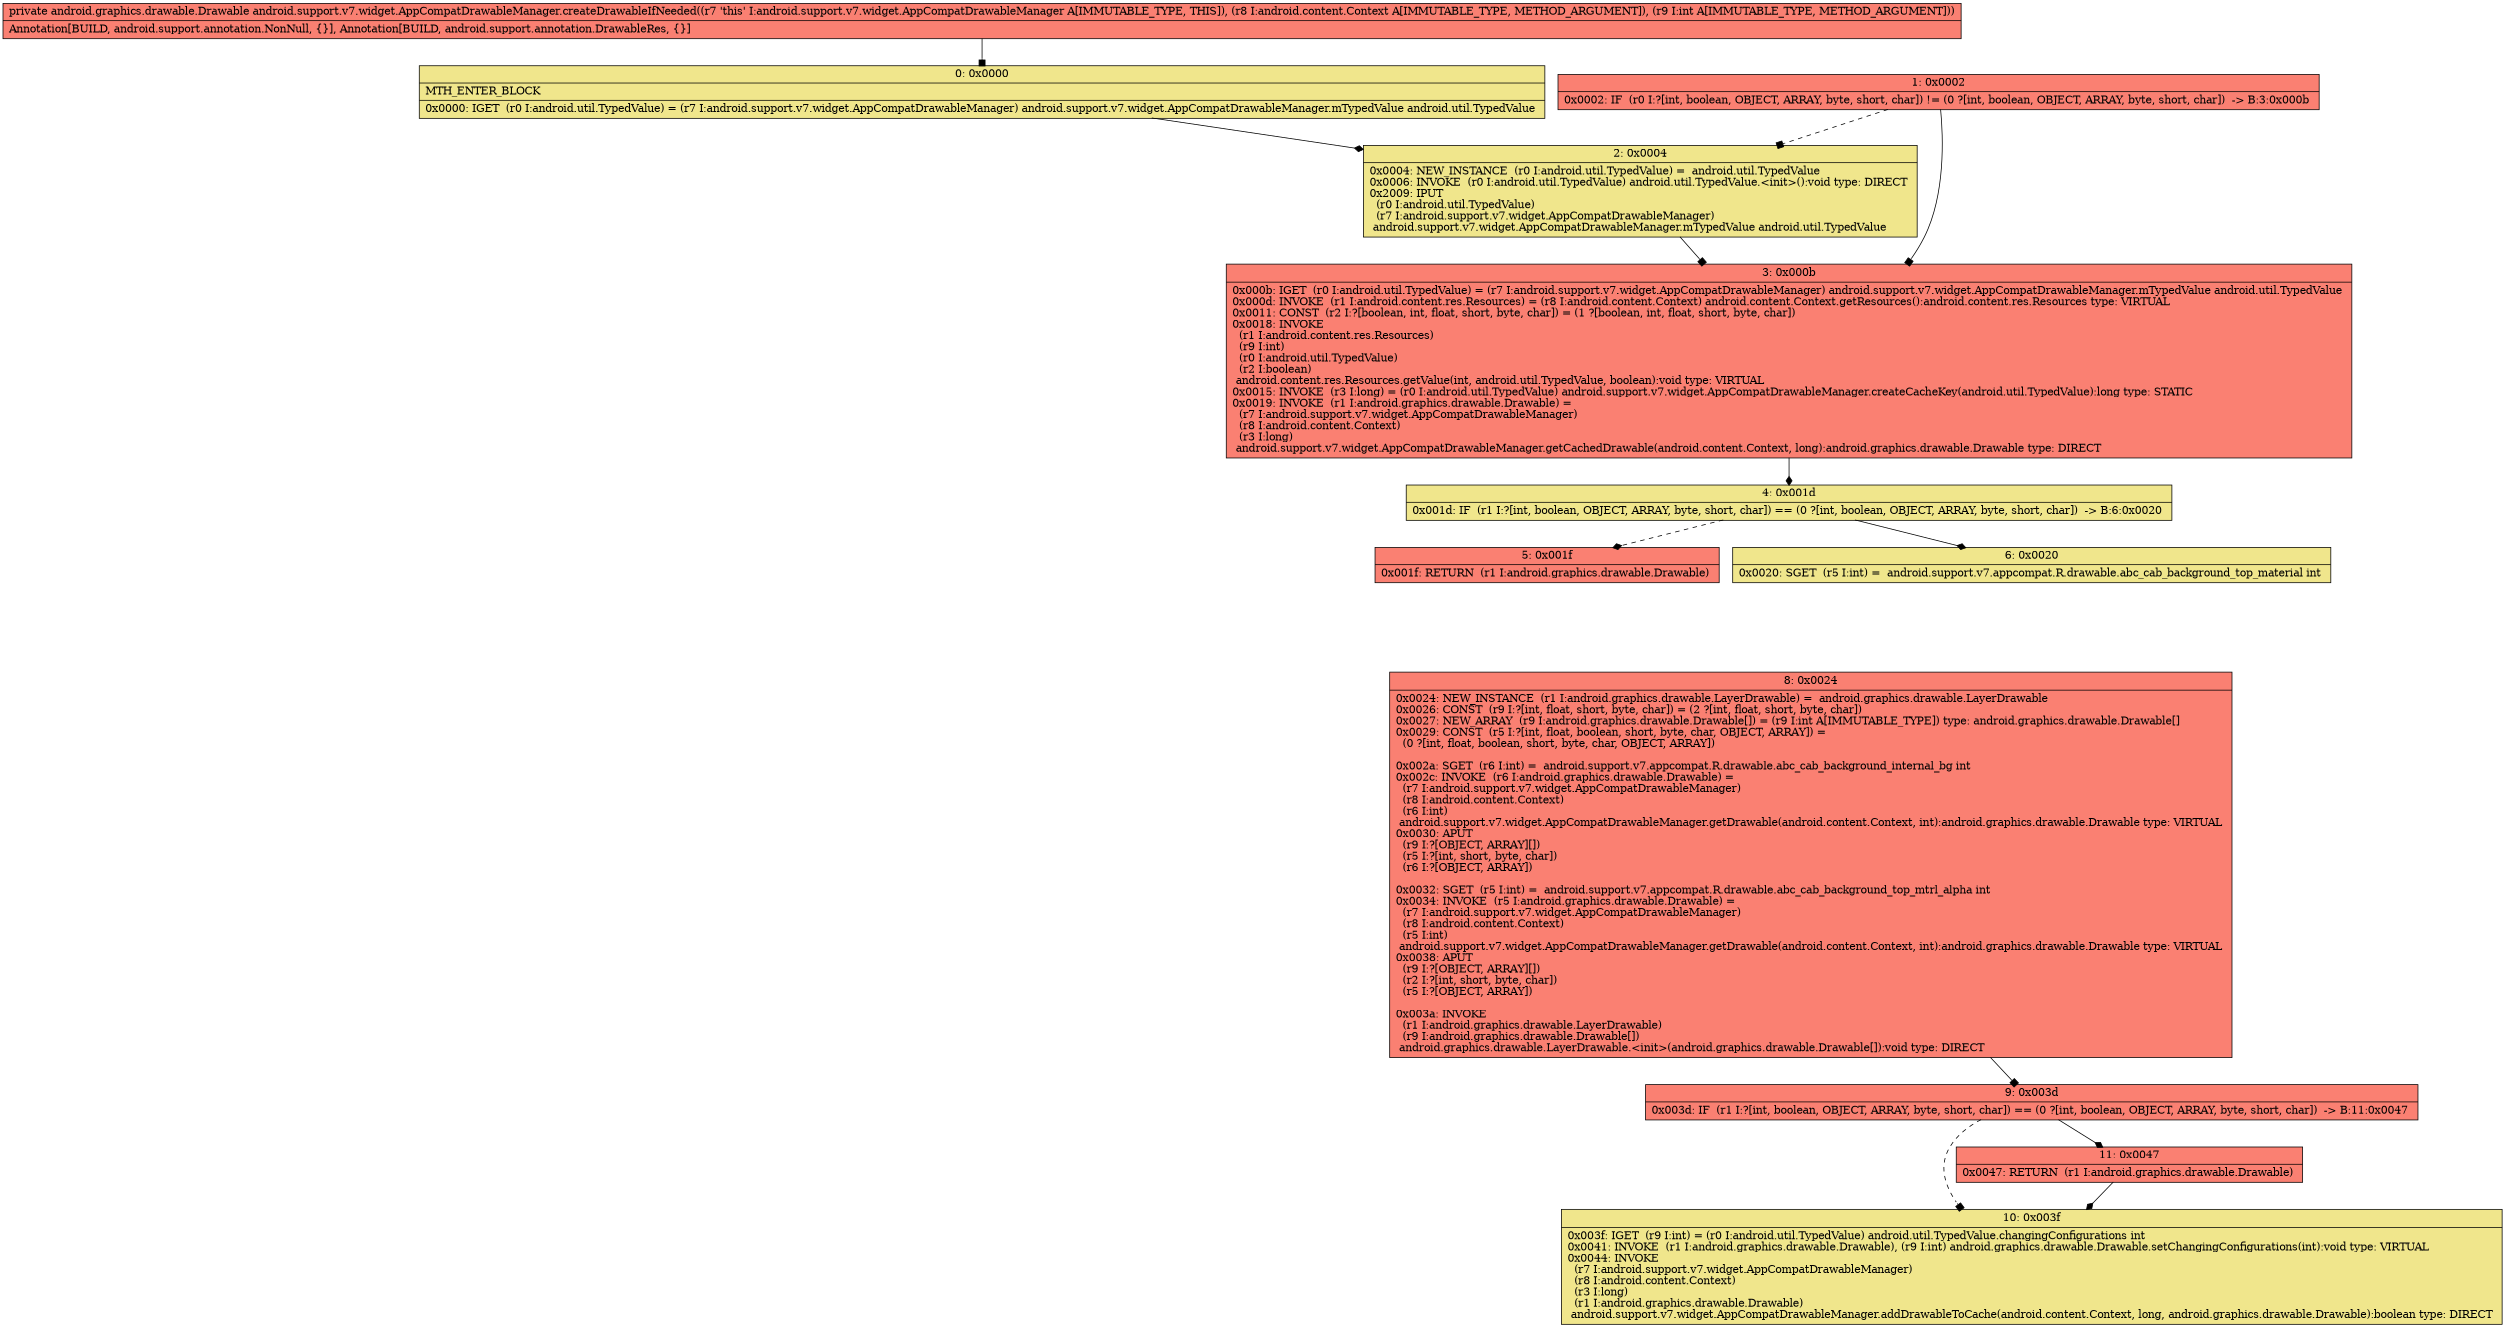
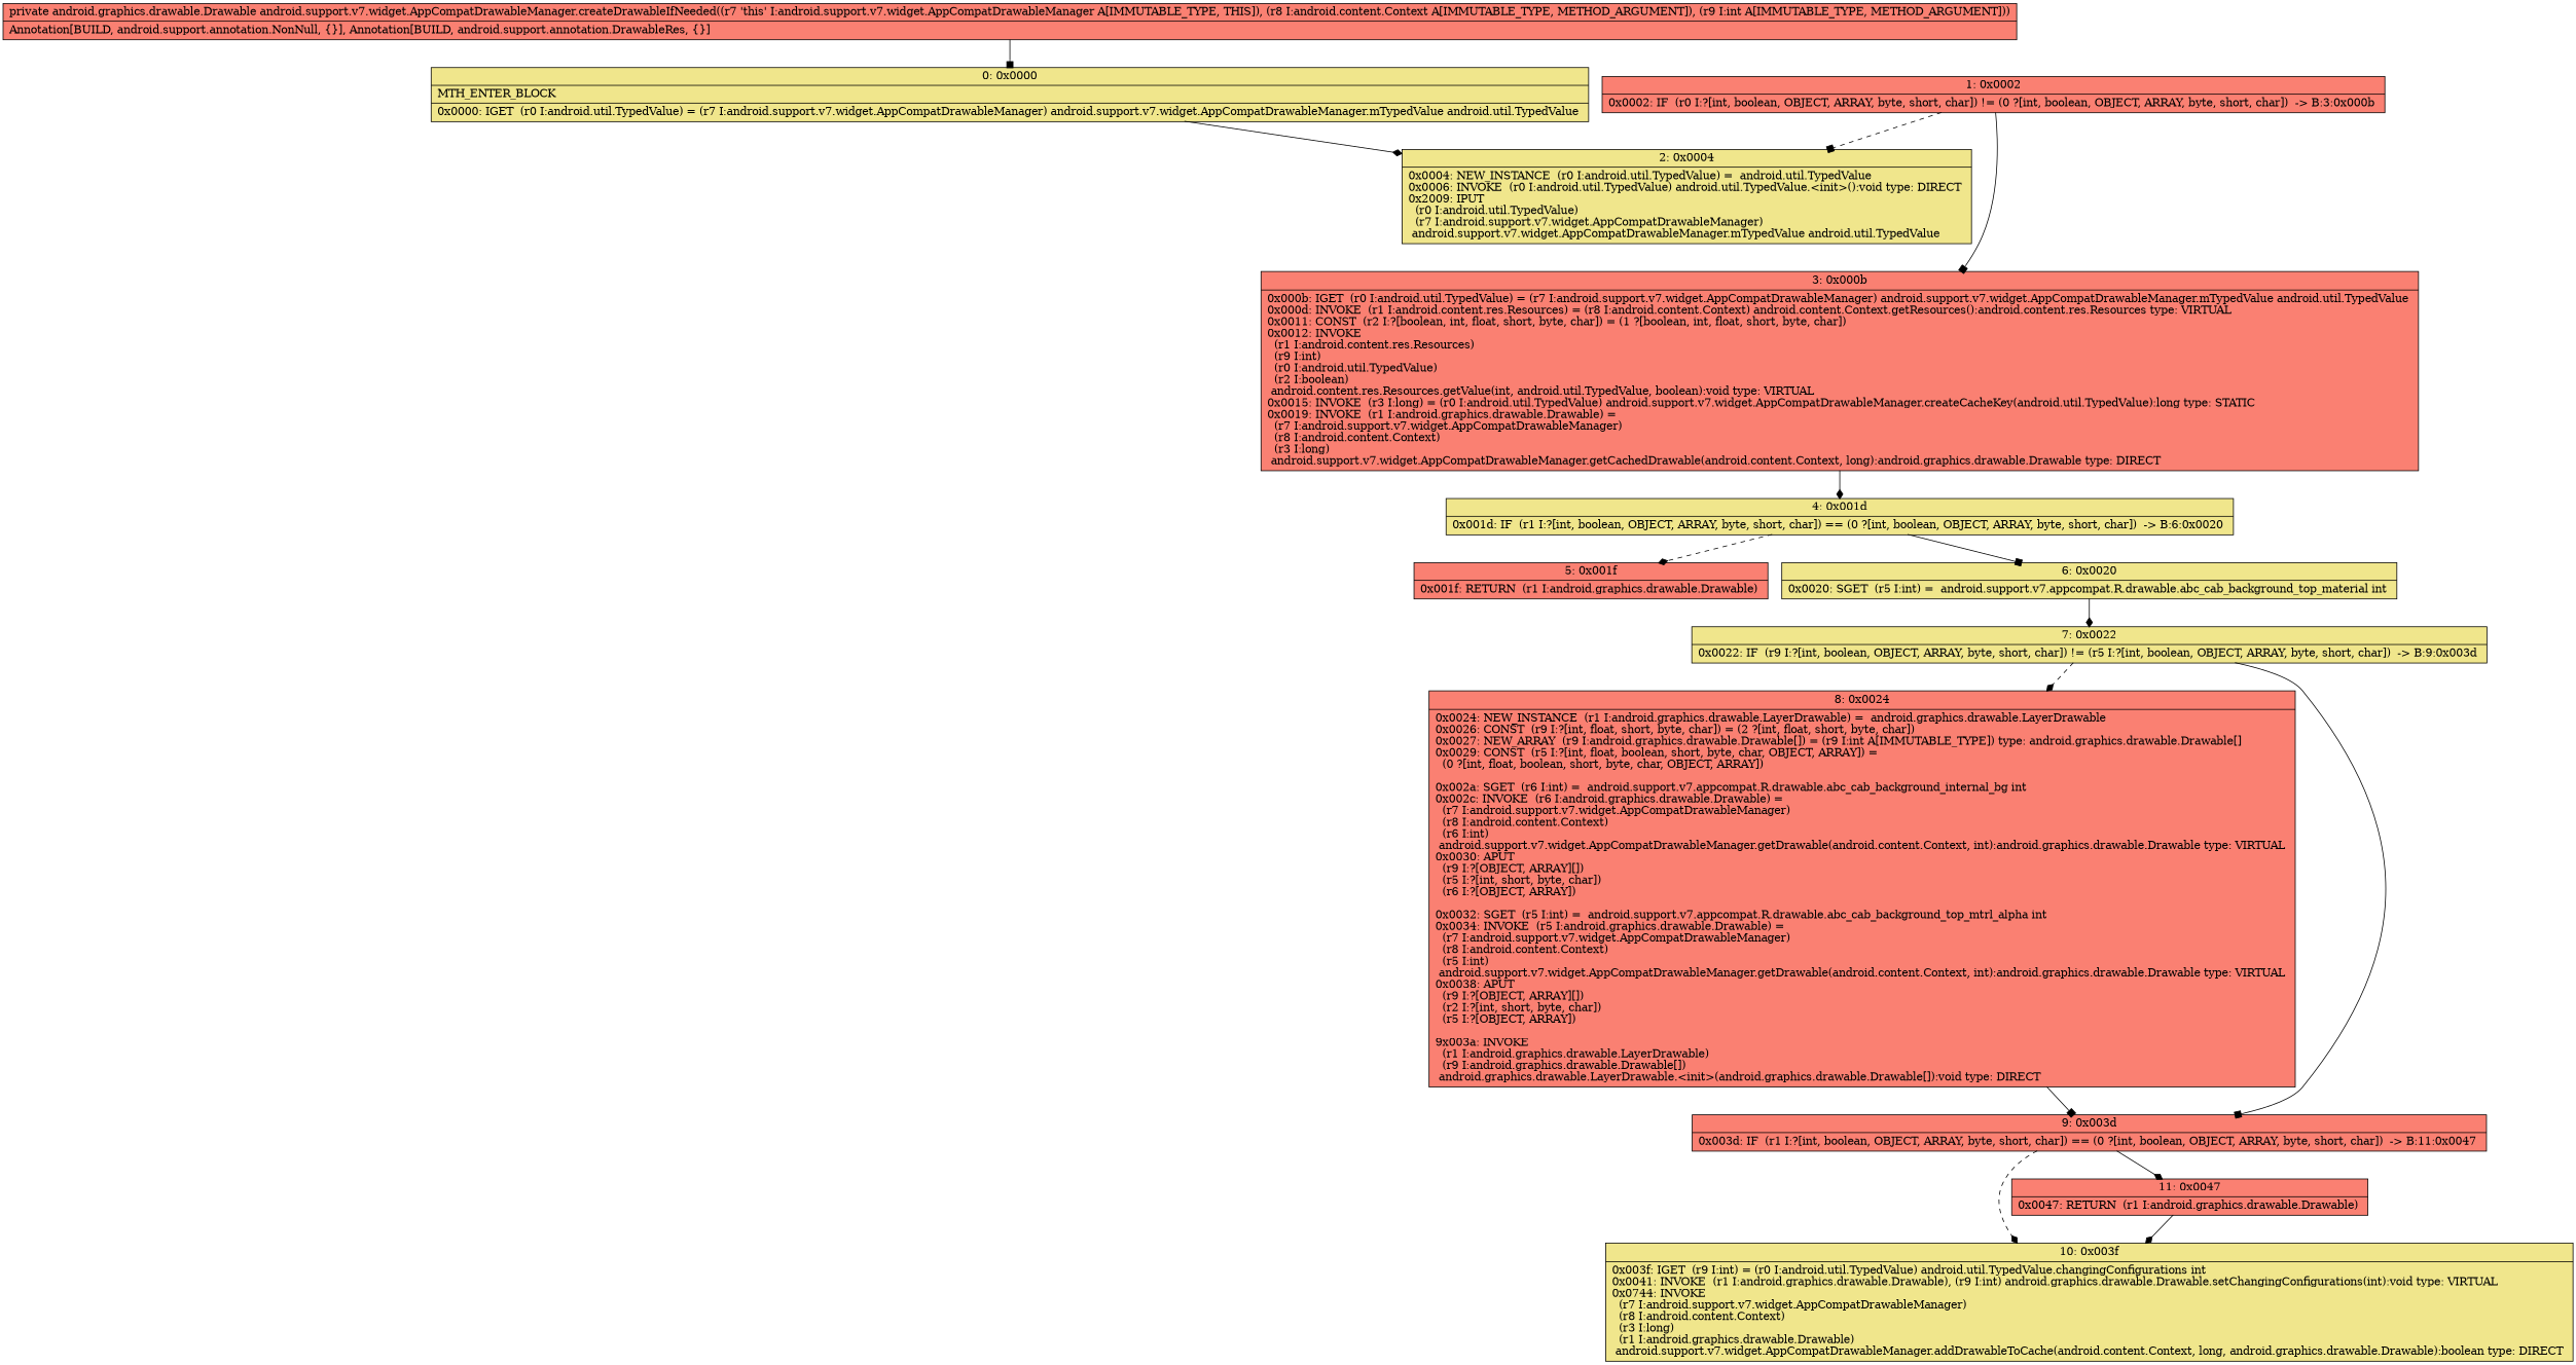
  digraph {
    node [fillcolor=salmon shape=record style=filled]
    edge [arrowhead=diamond]
    n1 [fillcolor=khaki label="{0\:\ 0x0000|MTH_ENTER_BLOCK\l|0x0000: IGET  (r0 I:android.util.TypedValue) = (r7 I:android.support.v7.widget.AppCompatDrawableManager) android.support.v7.widget.AppCompatDrawableManager.mTypedValue android.util.TypedValue \l}"]
    n2 [fillcolor=khaki label="{2\:\ 0x0004|0x0004: NEW_INSTANCE  (r0 I:android.util.TypedValue) =  android.util.TypedValue \l0x0006: INVOKE  (r0 I:android.util.TypedValue) android.util.TypedValue.\<init\>():void type: DIRECT \l0x2009: IPUT  \l  (r0 I:android.util.TypedValue)\l  (r7 I:android.support.v7.widget.AppCompatDrawableManager)\l android.support.v7.widget.AppCompatDrawableManager.mTypedValue android.util.TypedValue \l}"]
    n3 [label="{1\:\ 0x0002|0x0002: IF  (r0 I:?[int, boolean, OBJECT, ARRAY, byte, short, char]) != (0 ?[int, boolean, OBJECT, ARRAY, byte, short, char])  \-\> B:3:0x000b \l}"]
-   n4 [label="{3\:\ 0x000b|0x000b: IGET  (r0 I:android.util.TypedValue) = (r7 I:android.support.v7.widget.AppCompatDrawableManager) android.support.v7.widget.AppCompatDrawableManager.mTypedValue android.util.TypedValue \l0x000d: INVOKE  (r1 I:android.content.res.Resources) = (r8 I:android.content.Context) android.content.Context.getResources():android.content.res.Resources type: VIRTUAL \l0x0011: CONST  (r2 I:?[boolean, int, float, short, byte, char]) = (1 ?[boolean, int, float, short, byte, char]) \l0x0018: INVOKE  \l  (r1 I:android.content.res.Resources)\l  (r9 I:int)\l  (r0 I:android.util.TypedValue)\l  (r2 I:boolean)\l android.content.res.Resources.getValue(int, android.util.TypedValue, boolean):void type: VIRTUAL \l0x0015: INVOKE  (r3 I:long) = (r0 I:android.util.TypedValue) android.support.v7.widget.AppCompatDrawableManager.createCacheKey(android.util.TypedValue):long type: STATIC \l0x0019: INVOKE  (r1 I:android.graphics.drawable.Drawable) = \l  (r7 I:android.support.v7.widget.AppCompatDrawableManager)\l  (r8 I:android.content.Context)\l  (r3 I:long)\l android.support.v7.widget.AppCompatDrawableManager.getCachedDrawable(android.content.Context, long):android.graphics.drawable.Drawable type: DIRECT \l}"]
+   n4 [label="{3\:\ 0x000b|0x000b: IGET  (r0 I:android.util.TypedValue) = (r7 I:android.support.v7.widget.AppCompatDrawableManager) android.support.v7.widget.AppCompatDrawableManager.mTypedValue android.util.TypedValue \l0x000d: INVOKE  (r1 I:android.content.res.Resources) = (r8 I:android.content.Context) android.content.Context.getResources():android.content.res.Resources type: VIRTUAL \l0x0011: CONST  (r2 I:?[boolean, int, float, short, byte, char]) = (1 ?[boolean, int, float, short, byte, char]) \l0x0012: INVOKE  \l  (r1 I:android.content.res.Resources)\l  (r9 I:int)\l  (r0 I:android.util.TypedValue)\l  (r2 I:boolean)\l android.content.res.Resources.getValue(int, android.util.TypedValue, boolean):void type: VIRTUAL \l0x0015: INVOKE  (r3 I:long) = (r0 I:android.util.TypedValue) android.support.v7.widget.AppCompatDrawableManager.createCacheKey(android.util.TypedValue):long type: STATIC \l0x0019: INVOKE  (r1 I:android.graphics.drawable.Drawable) = \l  (r7 I:android.support.v7.widget.AppCompatDrawableManager)\l  (r8 I:android.content.Context)\l  (r3 I:long)\l android.support.v7.widget.AppCompatDrawableManager.getCachedDrawable(android.content.Context, long):android.graphics.drawable.Drawable type: DIRECT \l}"]
    n5 [fillcolor=khaki label="{4\:\ 0x001d|0x001d: IF  (r1 I:?[int, boolean, OBJECT, ARRAY, byte, short, char]) == (0 ?[int, boolean, OBJECT, ARRAY, byte, short, char])  \-\> B:6:0x0020 \l}"]
    n6 [label="{5\:\ 0x001f|0x001f: RETURN  (r1 I:android.graphics.drawable.Drawable) \l}"]
    n7 [fillcolor=khaki label="{6\:\ 0x0020|0x0020: SGET  (r5 I:int) =  android.support.v7.appcompat.R.drawable.abc_cab_background_top_material int \l}"]
-   n9 [label="{8\:\ 0x0024|0x0024: NEW_INSTANCE  (r1 I:android.graphics.drawable.LayerDrawable) =  android.graphics.drawable.LayerDrawable \l0x0026: CONST  (r9 I:?[int, float, short, byte, char]) = (2 ?[int, float, short, byte, char]) \l0x0027: NEW_ARRAY  (r9 I:android.graphics.drawable.Drawable[]) = (r9 I:int A[IMMUTABLE_TYPE]) type: android.graphics.drawable.Drawable[] \l0x0029: CONST  (r5 I:?[int, float, boolean, short, byte, char, OBJECT, ARRAY]) = \l  (0 ?[int, float, boolean, short, byte, char, OBJECT, ARRAY])\l \l0x002a: SGET  (r6 I:int) =  android.support.v7.appcompat.R.drawable.abc_cab_background_internal_bg int \l0x002c: INVOKE  (r6 I:android.graphics.drawable.Drawable) = \l  (r7 I:android.support.v7.widget.AppCompatDrawableManager)\l  (r8 I:android.content.Context)\l  (r6 I:int)\l android.support.v7.widget.AppCompatDrawableManager.getDrawable(android.content.Context, int):android.graphics.drawable.Drawable type: VIRTUAL \l0x0030: APUT  \l  (r9 I:?[OBJECT, ARRAY][])\l  (r5 I:?[int, short, byte, char])\l  (r6 I:?[OBJECT, ARRAY])\l \l0x0032: SGET  (r5 I:int) =  android.support.v7.appcompat.R.drawable.abc_cab_background_top_mtrl_alpha int \l0x0034: INVOKE  (r5 I:android.graphics.drawable.Drawable) = \l  (r7 I:android.support.v7.widget.AppCompatDrawableManager)\l  (r8 I:android.content.Context)\l  (r5 I:int)\l android.support.v7.widget.AppCompatDrawableManager.getDrawable(android.content.Context, int):android.graphics.drawable.Drawable type: VIRTUAL \l0x0038: APUT  \l  (r9 I:?[OBJECT, ARRAY][])\l  (r2 I:?[int, short, byte, char])\l  (r5 I:?[OBJECT, ARRAY])\l \l0x003a: INVOKE  \l  (r1 I:android.graphics.drawable.LayerDrawable)\l  (r9 I:android.graphics.drawable.Drawable[])\l android.graphics.drawable.LayerDrawable.\<init\>(android.graphics.drawable.Drawable[]):void type: DIRECT \l}"]
+   n8 [fillcolor=khaki label="{7\:\ 0x0022|0x0022: IF  (r9 I:?[int, boolean, OBJECT, ARRAY, byte, short, char]) != (r5 I:?[int, boolean, OBJECT, ARRAY, byte, short, char])  \-\> B:9:0x003d \l}"]
+   n9 [label="{8\:\ 0x0024|0x0024: NEW_INSTANCE  (r1 I:android.graphics.drawable.LayerDrawable) =  android.graphics.drawable.LayerDrawable \l0x0026: CONST  (r9 I:?[int, float, short, byte, char]) = (2 ?[int, float, short, byte, char]) \l0x0027: NEW_ARRAY  (r9 I:android.graphics.drawable.Drawable[]) = (r9 I:int A[IMMUTABLE_TYPE]) type: android.graphics.drawable.Drawable[] \l0x0029: CONST  (r5 I:?[int, float, boolean, short, byte, char, OBJECT, ARRAY]) = \l  (0 ?[int, float, boolean, short, byte, char, OBJECT, ARRAY])\l \l0x002a: SGET  (r6 I:int) =  android.support.v7.appcompat.R.drawable.abc_cab_background_internal_bg int \l0x002c: INVOKE  (r6 I:android.graphics.drawable.Drawable) = \l  (r7 I:android.support.v7.widget.AppCompatDrawableManager)\l  (r8 I:android.content.Context)\l  (r6 I:int)\l android.support.v7.widget.AppCompatDrawableManager.getDrawable(android.content.Context, int):android.graphics.drawable.Drawable type: VIRTUAL \l0x0030: APUT  \l  (r9 I:?[OBJECT, ARRAY][])\l  (r5 I:?[int, short, byte, char])\l  (r6 I:?[OBJECT, ARRAY])\l \l0x0032: SGET  (r5 I:int) =  android.support.v7.appcompat.R.drawable.abc_cab_background_top_mtrl_alpha int \l0x0034: INVOKE  (r5 I:android.graphics.drawable.Drawable) = \l  (r7 I:android.support.v7.widget.AppCompatDrawableManager)\l  (r8 I:android.content.Context)\l  (r5 I:int)\l android.support.v7.widget.AppCompatDrawableManager.getDrawable(android.content.Context, int):android.graphics.drawable.Drawable type: VIRTUAL \l0x0038: APUT  \l  (r9 I:?[OBJECT, ARRAY][])\l  (r2 I:?[int, short, byte, char])\l  (r5 I:?[OBJECT, ARRAY])\l \l9x003a: INVOKE  \l  (r1 I:android.graphics.drawable.LayerDrawable)\l  (r9 I:android.graphics.drawable.Drawable[])\l android.graphics.drawable.LayerDrawable.\<init\>(android.graphics.drawable.Drawable[]):void type: DIRECT \l}"]
    n10 [label="{9\:\ 0x003d|0x003d: IF  (r1 I:?[int, boolean, OBJECT, ARRAY, byte, short, char]) == (0 ?[int, boolean, OBJECT, ARRAY, byte, short, char])  \-\> B:11:0x0047 \l}"]
-   n11 [fillcolor=khaki label="{10\:\ 0x003f|0x003f: IGET  (r9 I:int) = (r0 I:android.util.TypedValue) android.util.TypedValue.changingConfigurations int \l0x0041: INVOKE  (r1 I:android.graphics.drawable.Drawable), (r9 I:int) android.graphics.drawable.Drawable.setChangingConfigurations(int):void type: VIRTUAL \l0x0044: INVOKE  \l  (r7 I:android.support.v7.widget.AppCompatDrawableManager)\l  (r8 I:android.content.Context)\l  (r3 I:long)\l  (r1 I:android.graphics.drawable.Drawable)\l android.support.v7.widget.AppCompatDrawableManager.addDrawableToCache(android.content.Context, long, android.graphics.drawable.Drawable):boolean type: DIRECT \l}"]
+   n11 [fillcolor=khaki label="{10\:\ 0x003f|0x003f: IGET  (r9 I:int) = (r0 I:android.util.TypedValue) android.util.TypedValue.changingConfigurations int \l0x0041: INVOKE  (r1 I:android.graphics.drawable.Drawable), (r9 I:int) android.graphics.drawable.Drawable.setChangingConfigurations(int):void type: VIRTUAL \l0x0744: INVOKE  \l  (r7 I:android.support.v7.widget.AppCompatDrawableManager)\l  (r8 I:android.content.Context)\l  (r3 I:long)\l  (r1 I:android.graphics.drawable.Drawable)\l android.support.v7.widget.AppCompatDrawableManager.addDrawableToCache(android.content.Context, long, android.graphics.drawable.Drawable):boolean type: DIRECT \l}"]
    n12 [label="{11\:\ 0x0047|0x0047: RETURN  (r1 I:android.graphics.drawable.Drawable) \l}"]
    n13 [label="{private android.graphics.drawable.Drawable android.support.v7.widget.AppCompatDrawableManager.createDrawableIfNeeded((r7 'this' I:android.support.v7.widget.AppCompatDrawableManager A[IMMUTABLE_TYPE, THIS]), (r8 I:android.content.Context A[IMMUTABLE_TYPE, METHOD_ARGUMENT]), (r9 I:int A[IMMUTABLE_TYPE, METHOD_ARGUMENT]))  | Annotation[BUILD, android.support.annotation.NonNull, \{\}], Annotation[BUILD, android.support.annotation.DrawableRes, \{\}]\l}"]
    n1 -> n2
-   n2 -> n4 [arrowhead=box]
    n3 -> n2 [arrowhead=box style=dashed]
    n3 -> n4 [arrowhead=box]
    n4 -> n5
    n5 -> n6 [style=dashed]
-   n5 -> n7
+   n5 -> n7 [arrowhead=box]
+   n7 -> n8
+   n8 -> n9 [style=dashed]
+   n8 -> n10 [arrowhead=box]
    n9 -> n10 [arrowhead=box]
-   n10 -> n11 [arrowhead=box style=dashed]
+   n10 -> n11 [style=dashed]
    n10 -> n12
    n12 -> n11
    n13 -> n1 [arrowhead=box]
  }
